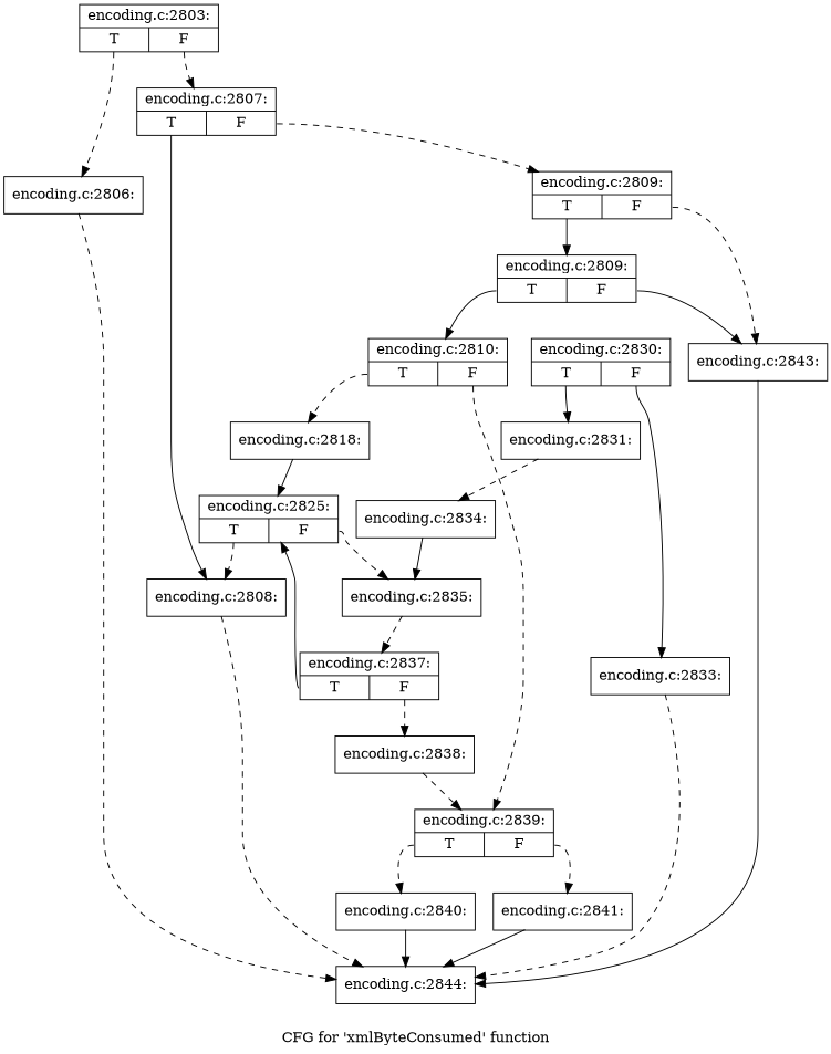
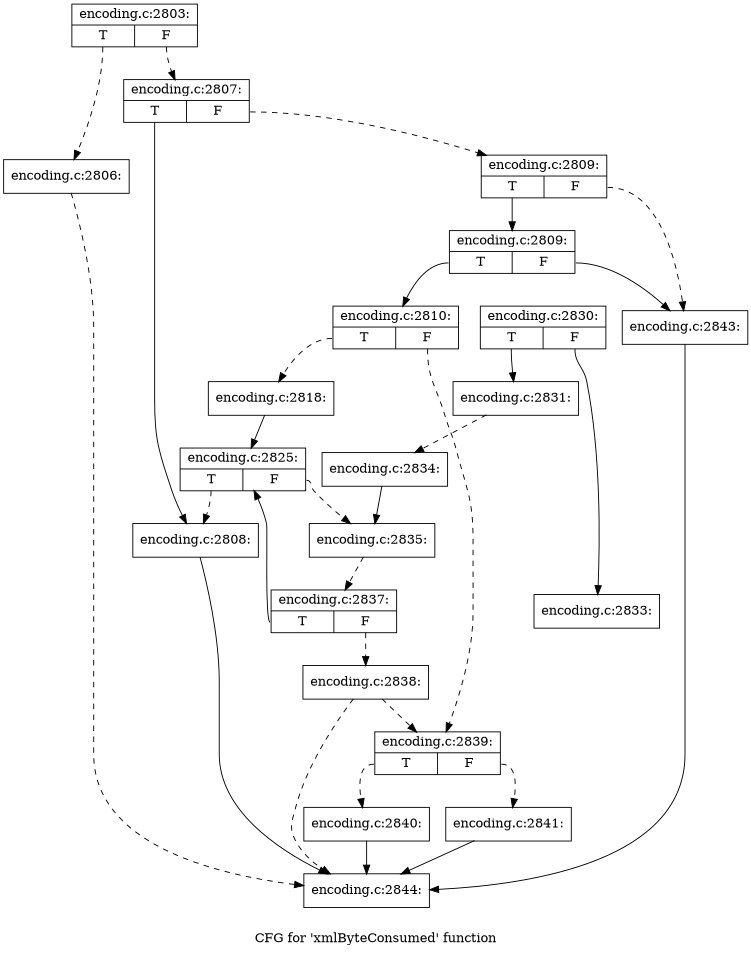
  digraph {
    label="CFG for 'xmlByteConsumed' function"
    node [shape=record]
    edge [style=dashed]
    n1 [label="{encoding.c:2803:|{<s0>T|<s1>F}}"]
    n2 [label="{encoding.c:2806:}"]
    n3 [label="{encoding.c:2807:|{<s0>T|<s1>F}}"]
    n4 [label="{encoding.c:2844:}"]
    n5 [label="{encoding.c:2808:}"]
    n6 [label="{encoding.c:2809:|{<s0>T|<s1>F}}"]
    n7 [label="{encoding.c:2809:|{<s0>T|<s1>F}}"]
    n8 [label="{encoding.c:2843:}"]
    n9 [label="{encoding.c:2810:|{<s0>T|<s1>F}}"]
    n10 [label="{encoding.c:2818:}"]
    n11 [label="{encoding.c:2839:|{<s0>T|<s1>F}}"]
    n12 [label="{encoding.c:2825:|{<s0>T|<s1>F}}"]
    n13 [label="{encoding.c:2840:}"]
    n14 [label="{encoding.c:2841:}"]
    n15 [label="{encoding.c:2835:}"]
    n16 [label="{encoding.c:2830:|{<s0>T|<s1>F}}"]
    n17 [label="{encoding.c:2831:}"]
    n18 [label="{encoding.c:2833:}"]
    n19 [label="{encoding.c:2837:|{<s0>T|<s1>F}}"]
    n20 [label="{encoding.c:2834:}"]
    n21 [label="{encoding.c:2838:}"]
    n1 -> n2 [tailport=s0]
    n1 -> n3 [tailport=s1]
    n2 -> n4
    n3 -> n5 [style=solid tailport=s0]
    n3 -> n6 [tailport=s1]
-   n5 -> n4
+   n5 -> n4 [style=solid]
    n6 -> n7 [style=solid tailport=s0]
    n6 -> n8 [tailport=s1]
    n7 -> n8 [style=solid tailport=s1]
    n7 -> n9 [style=solid tailport=s0]
    n8 -> n4 [style=solid]
    n9 -> n10 [tailport=s0]
    n9 -> n11 [tailport=s1]
    n10 -> n12 [style=solid]
    n11 -> n13 [tailport=s0]
    n11 -> n14 [tailport=s1]
    n12 -> n5 [tailport=s0]
    n12 -> n15 [tailport=s1]
    n13 -> n4 [style=solid]
    n14 -> n4 [style=solid]
    n15 -> n19
    n16 -> n17 [style=solid tailport=s0]
    n16 -> n18 [style=solid tailport=s1]
    n17 -> n20
-   n18 -> n4
+   n21 -> n4
    n19 -> n12 [style=solid tailport=s0]
    n19 -> n21 [tailport=s1]
    n20 -> n15 [style=solid]
    n21 -> n11
  }
